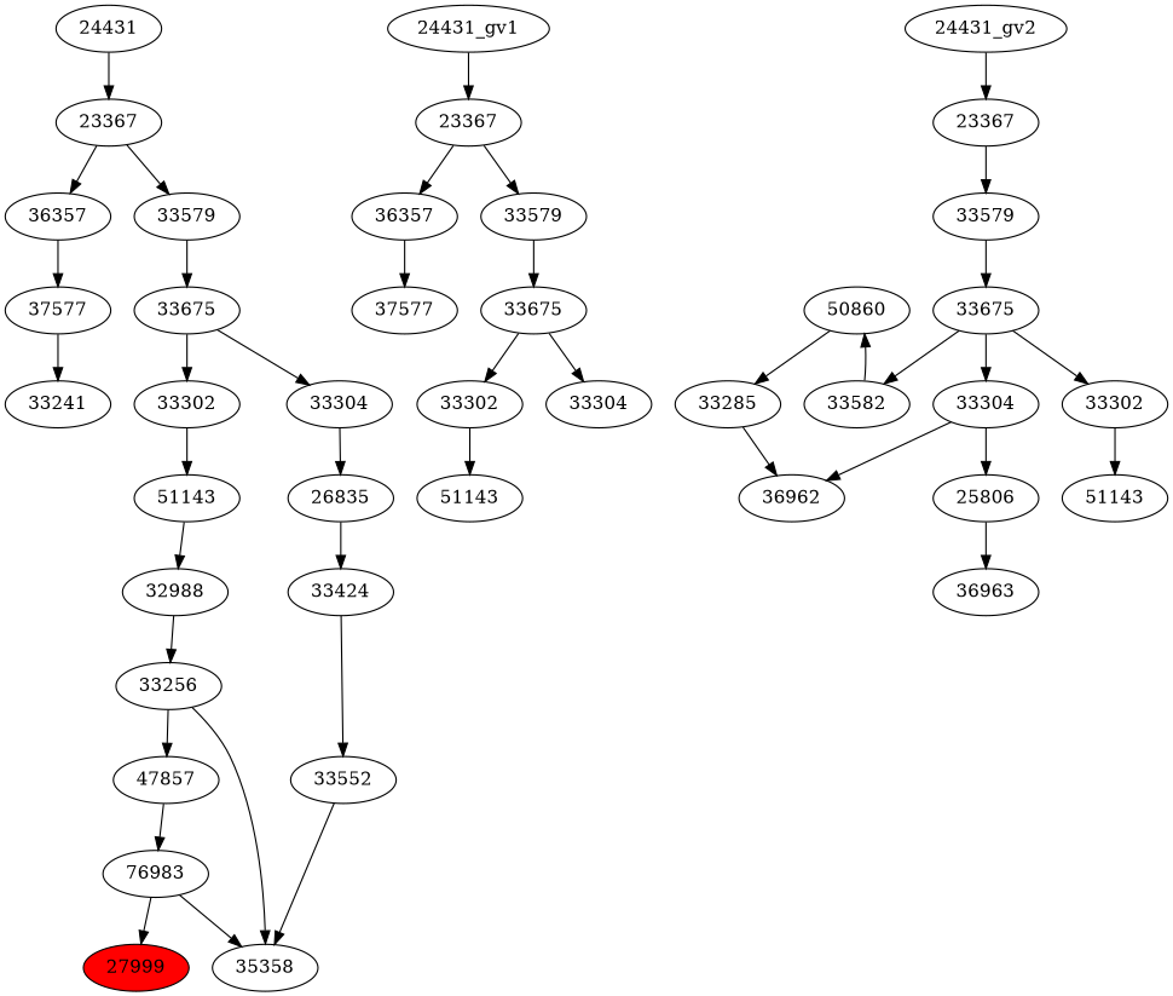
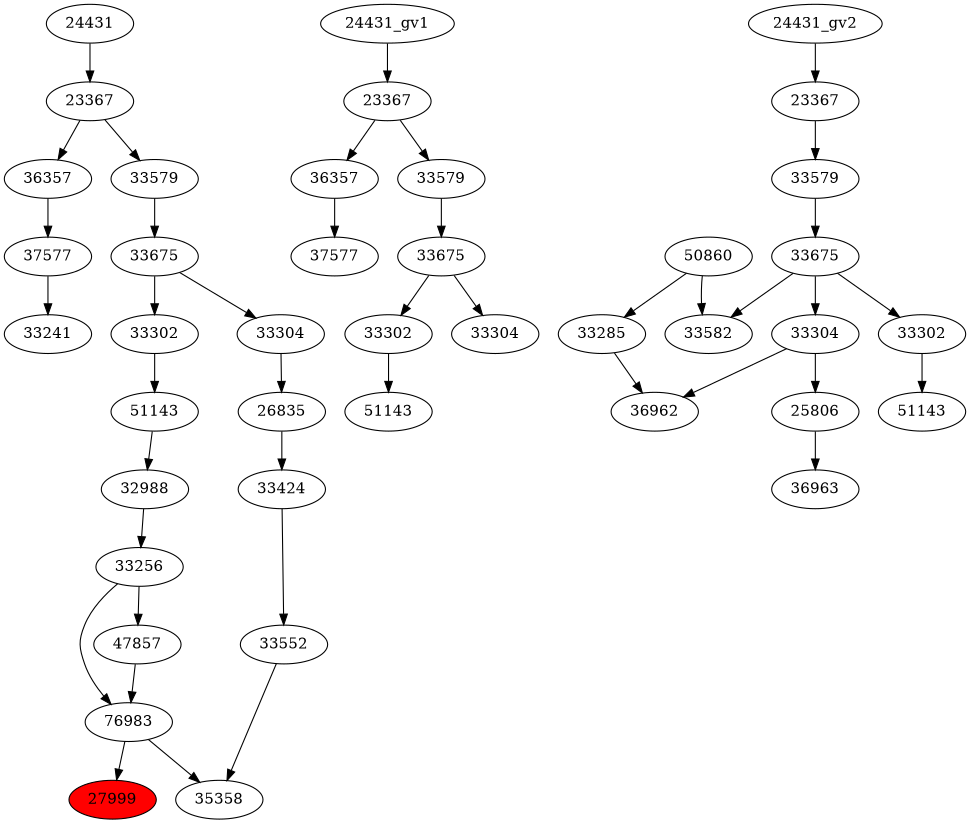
  strict digraph {
    n1 [fillcolor=red label=27999 style=filled]
    n2 [label=76983]
    n3 [label=47857]
    n4 [label=35358]
    n5 [label=33256]
    n6 [label=33552]
    n7 [label=32988]
    n8 [label=33424]
    n9 [label=51143]
    n10 [label=33241]
    n11 [label=26835]
    n12 [label=33302]
    n13 [label=37577]
    n14 [label=33304]
    n15 [label=33675]
    n16 [label=36357]
    n17 [label=33579]
    n18 [label=23367]
    n19 [label=24431]
    n20 [label=51143]
    n21 [label=33302]
    n22 [label=33675]
    n23 [label=33304]
    n24 [label=37577]
    n25 [label=36357]
    n26 [label=33579]
    n27 [label=23367]
    "24431_gv1"
    n29 [label=36963]
    n30 [label=36962]
    n31 [label=25806]
    n32 [label=50860]
    n33 [label=33285]
    n34 [label=33582]
    n35 [label=33304]
    n36 [label=51143]
    n37 [label=33302]
    n38 [label=33675]
    n39 [label=33579]
    n40 [label=23367]
    "24431_gv2"
    subgraph sub_1 {
      n1
      n2
      n3
      n4
      n5
      n6
      n7
      n8
      n9
      n10
      n11
      n12
      n13
      n14
      n15
      n16
      n17
      n18
      n19
    }
    subgraph sub_2 {
      n20
      n21
      n22
      n23
      n24
      n25
      n26
      n27
      "24431_gv1"
    }
    subgraph sub_3 {
      n29
      n30
      n31
      n32
      n33
      n34
      n35
      n36
      n37
      n38
      n39
      n40
      "24431_gv2"
    }
    n2 -> n1
    n2 -> n4
    n3 -> n2
    n5 -> n3
-   n5 -> n4
+   n5 -> n2
    n6 -> n4
    n7 -> n5
    n8 -> n6
    n9 -> n7
    n11 -> n8
    n12 -> n9
    n13 -> n10
    n14 -> n11
    n15 -> n12
    n15 -> n14
    n16 -> n13
    n17 -> n15
    n18 -> n16
    n18 -> n17
    n19 -> n18
    n21 -> n20
    n22 -> n21
    n22 -> n23
    n25 -> n24
    n26 -> n22
    n27 -> n25
    n27 -> n26
    "24431_gv1" -> n27
    n31 -> n29
    n32 -> n33
    n33 -> n30
-   n34 -> n32
+   n32 -> n34
    n35 -> n30
    n35 -> n31
    n37 -> n36
    n38 -> n34
    n38 -> n35
    n38 -> n37
    n39 -> n38
    n40 -> n39
    "24431_gv2" -> n40
  }
